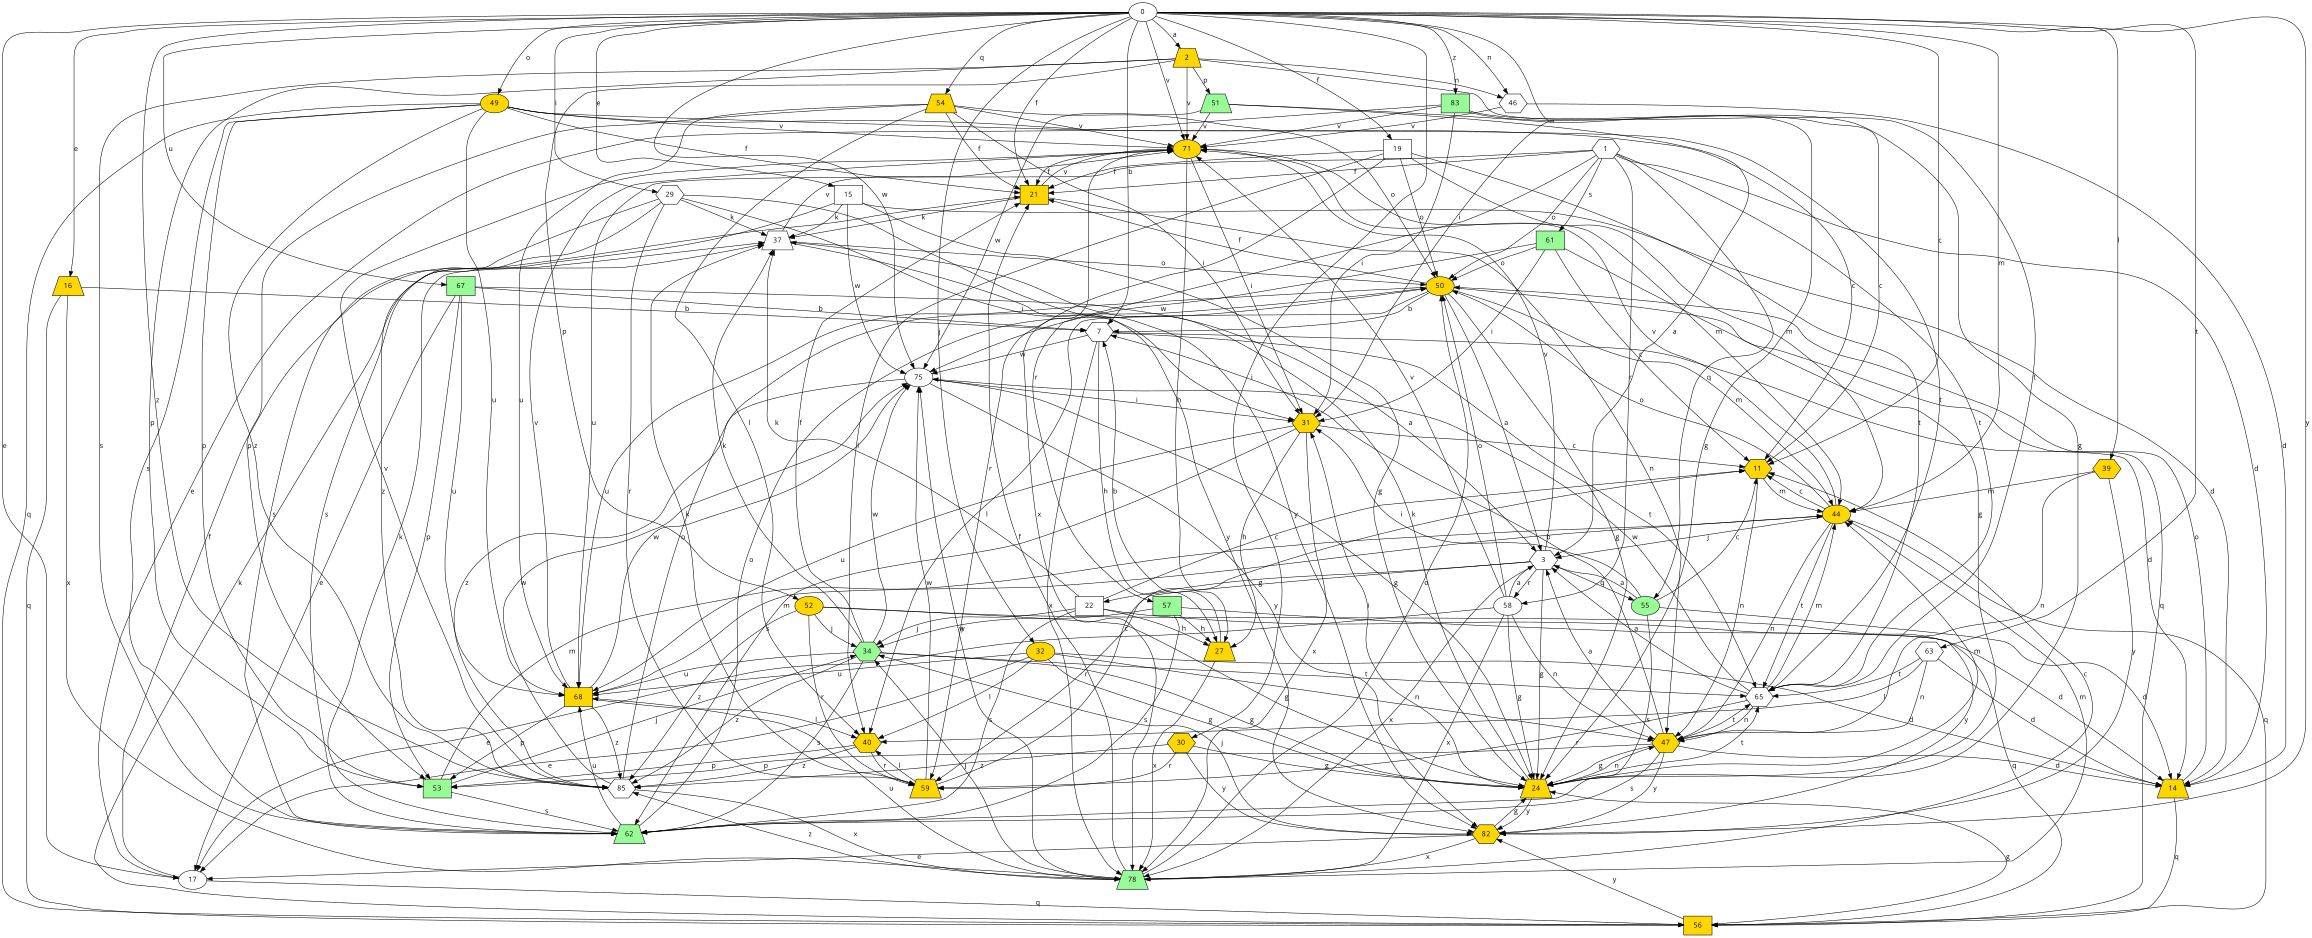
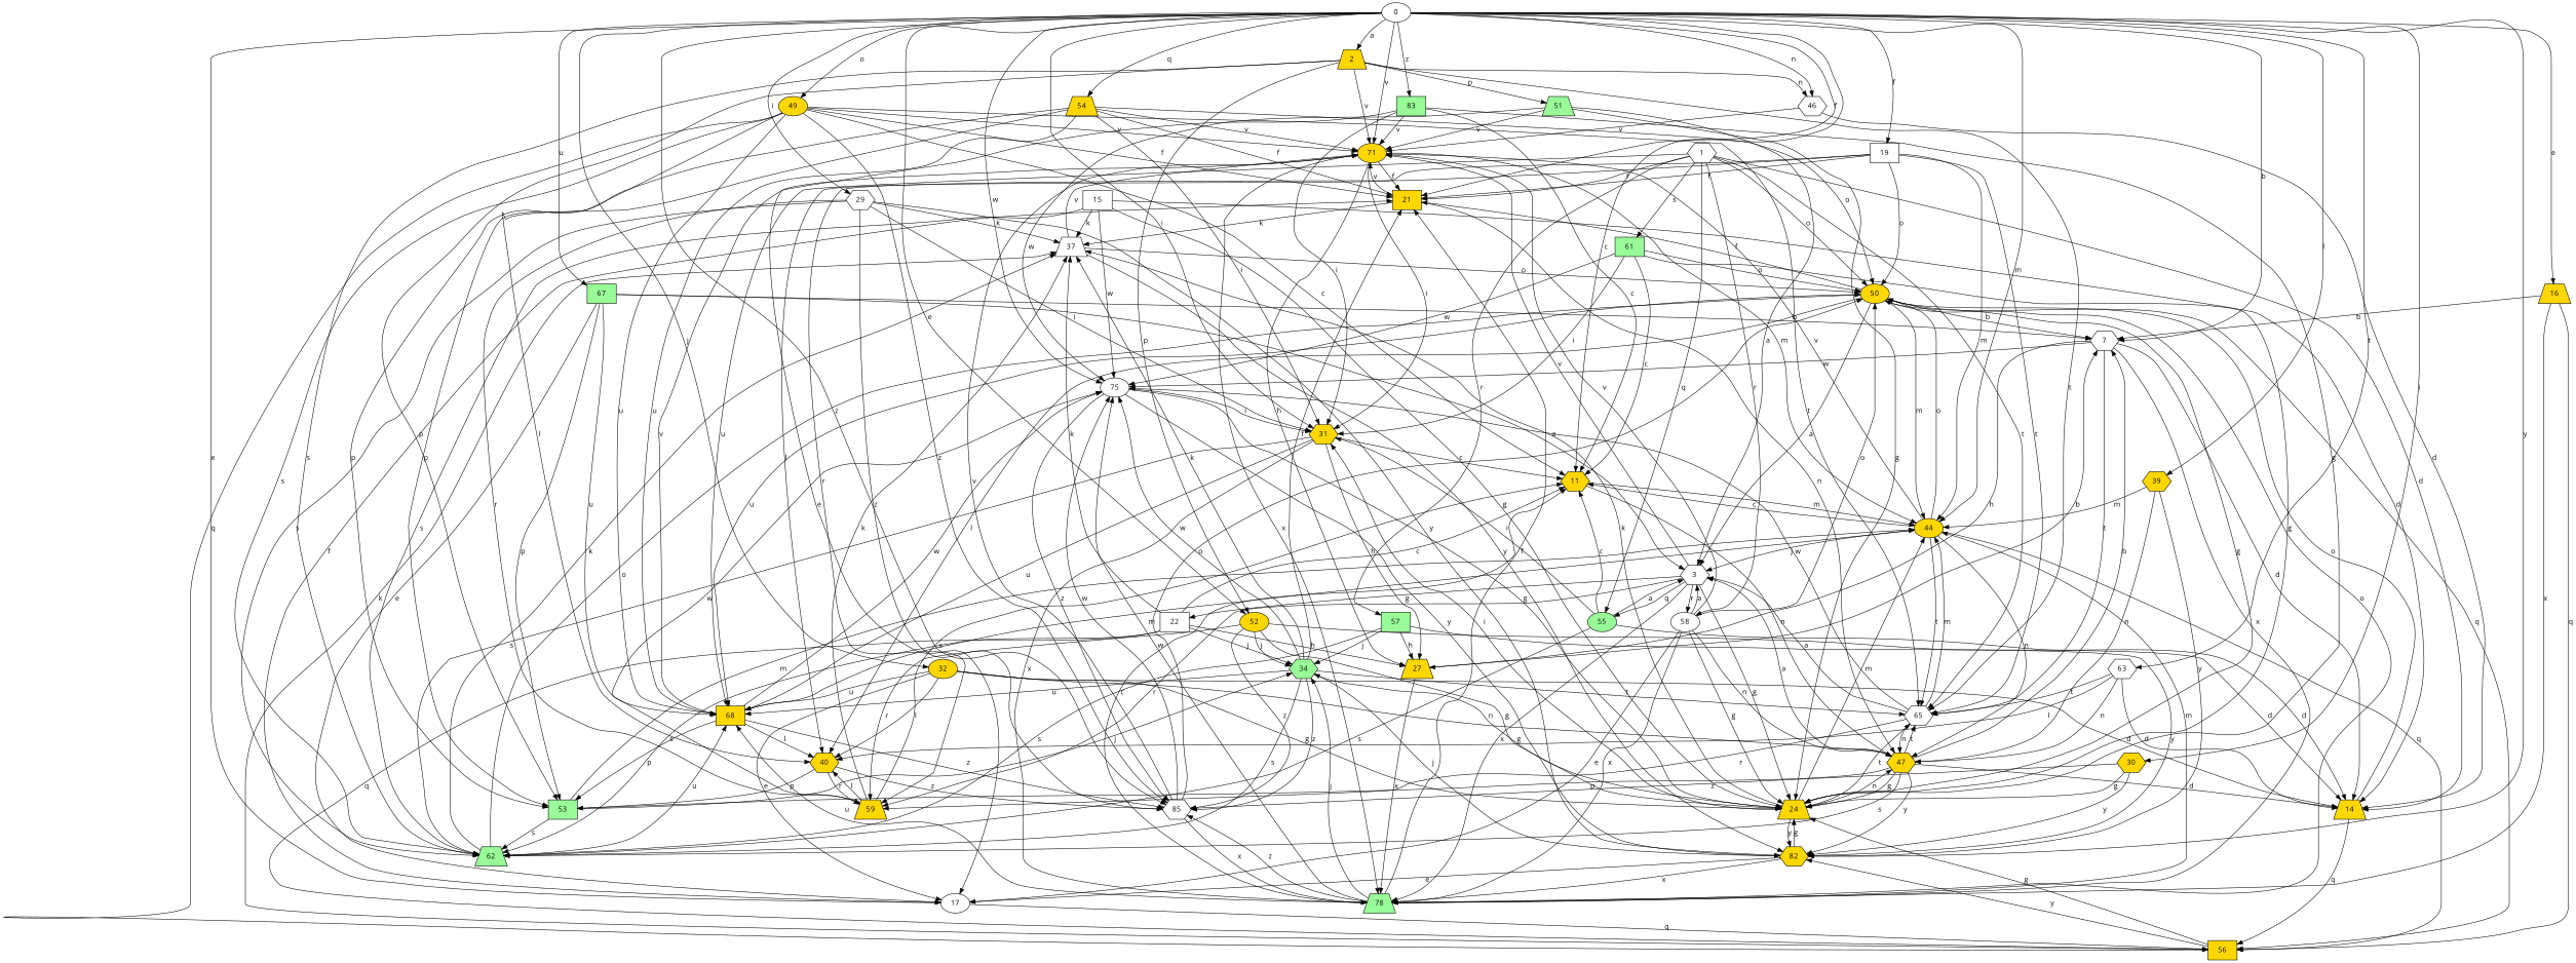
  strict digraph {
    fontname="Open Sans"
    node [fillcolor=gold fontname="Open Sans" shape=hexagon style=filled]
    edge [fontname="Open Sans"]
    0 [fillcolor=white shape=ellipse]
    2 [shape=trapezium]
    7 [fillcolor=white]
    11
    15 [fillcolor=white shape=box]
    16 [shape=trapezium]
    17 [fillcolor=white shape=ellipse]
    19 [fillcolor=white shape=box]
    21 [shape=box]
    29 [fillcolor=white]
    30
    31
    32 [shape=ellipse]
    39
    44 [shape=ellipse]
    46 [fillcolor=white]
    49 [shape=ellipse]
    54 [shape=trapezium]
    63 [fillcolor=white]
    67 [fillcolor=palegreen shape=box]
    71 [shape=ellipse]
    75 [fillcolor=white shape=ellipse]
    82
    83 [fillcolor=palegreen shape=box]
    85 [fillcolor=white]
    65 [fillcolor=white]
    51 [fillcolor=palegreen shape=trapezium]
    52 [shape=ellipse]
    53 [fillcolor=palegreen shape=box]
    62 [fillcolor=palegreen shape=trapezium]
    14 [shape=trapezium]
    78 [fillcolor=palegreen shape=trapezium]
    27 [shape=trapezium]
    47
    24 [shape=trapezium]
    37 [fillcolor=white shape=trapezium]
    56 [shape=box]
    50 [shape=ellipse]
    59 [shape=trapezium]
    40
    68 [shape=box]
    3 [fillcolor=white]
    34 [fillcolor=palegreen]
    1 [fillcolor=white]
    55 [fillcolor=palegreen shape=ellipse]
    57 [fillcolor=palegreen shape=box]
    58 [fillcolor=white shape=ellipse]
    61 [fillcolor=palegreen shape=box]
    22 [fillcolor=white shape=box]
    0 -> 2 [label=a]
    0 -> 7 [label=b]
    0 -> 11 [label=c]
-   0 -> 15 [label=e]
+   0 -> 52 [label=e]
    0 -> 16 [label=e]
    0 -> 17 [label=e]
    0 -> 19 [label=f]
    0 -> 21 [label=f]
    0 -> 29 [label=i]
    0 -> 30 [label=i]
    0 -> 31 [label=i]
    0 -> 32 [label=j]
    0 -> 39 [label=l]
    0 -> 44 [label=m]
    0 -> 46 [label=n]
    0 -> 49 [label=o]
    0 -> 54 [label=q]
    0 -> 63 [label=t]
    0 -> 67 [label=u]
    0 -> 71 [label=v]
    0 -> 75 [label=w]
    0 -> 82 [label=y]
    0 -> 83 [label=z]
    0 -> 85 [label=z]
    2 -> 46 [label=n]
    2 -> 71 [label=v]
    2 -> 65 [label=t]
    2 -> 51 [label=p]
    2 -> 52 [label=p]
    2 -> 53 [label=p]
    2 -> 62 [label=s]
    7 -> 75 [label=w]
    7 -> 65 [label=t]
    7 -> 14 [label=d]
    7 -> 78 [label=x]
    7 -> 27 [label=h]
    11 -> 44 [label=m]
    11 -> 47 [label=n]
    15 -> 75 [label=w]
    15 -> 62 [label=s]
    15 -> 14 [label=d]
    15 -> 24 [label=g]
    15 -> 37 [label=k]
    16 -> 7 [label=b]
    16 -> 78 [label=x]
    16 -> 56 [label=q]
    17 -> 21 [label=f]
    17 -> 56 [label=q]
    19 -> 21 [label=f]
    19 -> 44 [label=m]
    19 -> 65 [label=t]
    19 -> 50 [label=o]
    19 -> 59 [label=r]
    19 -> 40 [label=l]
    21 -> 71 [label=v]
    21 -> 47 [label=n]
    21 -> 37 [label=k]
    29 -> 31 [label=i]
    29 -> 82 [label=y]
    29 -> 85 [label=z]
    29 -> 62 [label=s]
    29 -> 37 [label=k]
    29 -> 59 [label=r]
    30 -> 82 [label=y]
    30 -> 85 [label=z]
    30 -> 24 [label=g]
-   30 -> 59 [label=r]
    31 -> 11 [label=c]
    31 -> 62 [label=s]
    31 -> 78 [label=x]
    31 -> 27 [label=h]
    31 -> 68 [label=u]
    32 -> 17 [label=e]
    32 -> 14 [label=d]
    32 -> 47 [label=n]
    32 -> 24 [label=g]
    32 -> 40 [label=l]
    32 -> 68 [label=u]
    39 -> 44 [label=m]
    39 -> 82 [label=y]
    39 -> 47 [label=n]
    44 -> 11 [label=c]
    44 -> 71 [label=v]
    44 -> 65 [label=t]
    44 -> 47 [label=n]
    44 -> 56 [label=q]
    44 -> 50 [label=o]
    44 -> 3 [label=j]
    46 -> 71 [label=v]
    46 -> 14 [label=d]
    49 -> 11 [label=c]
    49 -> 21 [label=f]
    49 -> 71 [label=v]
    49 -> 85 [label=z]
    49 -> 65 [label=t]
    49 -> 53 [label=p]
    49 -> 62 [label=s]
    49 -> 56 [label=q]
    49 -> 68 [label=u]
    54 -> 21 [label=f]
    54 -> 31 [label=i]
    54 -> 71 [label=v]
    54 -> 53 [label=p]
    54 -> 50 [label=o]
    54 -> 40 [label=l]
    54 -> 68 [label=u]
    63 -> 65 [label=t]
    63 -> 14 [label=d]
    63 -> 47 [label=n]
    63 -> 40 [label=l]
    67 -> 7 [label=b]
    67 -> 17 [label=e]
    67 -> 53 [label=p]
    67 -> 68 [label=u]
    67 -> 3 [label=a]
    71 -> 21 [label=f]
    71 -> 31 [label=i]
    71 -> 44 [label=m]
    71 -> 78 [label=x]
    71 -> 27 [label=h]
    75 -> 31 [label=i]
    75 -> 82 [label=y]
    75 -> 85 [label=z]
    75 -> 24 [label=g]
    82 -> 17 [label=e]
    82 -> 78 [label=x]
    82 -> 24 [label=g]
    82 -> 34 [label=j]
    83 -> 11 [label=c]
    83 -> 17 [label=e]
    83 -> 31 [label=i]
    83 -> 71 [label=v]
    83 -> 24 [label=g]
    85 -> 71 [label=v]
    85 -> 75 [label=w]
    85 -> 78 [label=x]
    85 -> 50 [label=o]
    65 -> 44 [label=m]
    65 -> 75 [label=w]
    65 -> 47 [label=n]
    65 -> 59 [label=r]
    65 -> 3 [label=a]
    51 -> 71 [label=v]
    51 -> 75 [label=w]
    51 -> 24 [label=g]
    51 -> 3 [label=a]
    52 -> 85 [label=z]
    52 -> 14 [label=d]
    52 -> 24 [label=g]
    52 -> 59 [label=r]
    52 -> 34 [label=j]
    53 -> 44 [label=m]
    53 -> 62 [label=s]
    53 -> 34 [label=j]
    62 -> 37 [label=k]
    62 -> 50 [label=o]
    62 -> 68 [label=u]
    14 -> 56 [label=q]
    14 -> 50 [label=o]
    78 -> 11 [label=c]
    78 -> 21 [label=f]
    78 -> 44 [label=m]
    78 -> 75 [label=w]
    78 -> 85 [label=z]
    78 -> 50 [label=o]
    78 -> 68 [label=u]
    78 -> 34 [label=j]
    27 -> 7 [label=b]
    27 -> 78 [label=x]
    47 -> 7 [label=b]
    47 -> 82 [label=y]
    47 -> 65 [label=t]
    47 -> 53 [label=p]
    47 -> 62 [label=s]
    47 -> 14 [label=d]
    47 -> 24 [label=g]
    47 -> 3 [label=a]
    24 -> 31 [label=i]
    24 -> 44 [label=m]
    24 -> 82 [label=y]
    24 -> 65 [label=t]
    24 -> 47 [label=n]
    24 -> 37 [label=k]
    37 -> 71 [label=v]
    37 -> 82 [label=y]
    37 -> 50 [label=o]
    56 -> 82 [label=y]
    56 -> 24 [label=g]
    56 -> 37 [label=k]
    50 -> 7 [label=b]
    50 -> 21 [label=f]
    50 -> 44 [label=m]
    50 -> 24 [label=g]
    50 -> 56 [label=q]
    50 -> 40 [label=l]
    50 -> 68 [label=u]
    50 -> 3 [label=a]
    59 -> 11 [label=c]
    59 -> 75 [label=w]
    59 -> 37 [label=k]
    59 -> 40 [label=l]
    40 -> 85 [label=z]
    40 -> 53 [label=p]
    40 -> 59 [label=r]
    68 -> 44 [label=m]
    68 -> 71 [label=v]
    68 -> 75 [label=w]
    68 -> 85 [label=z]
    68 -> 53 [label=p]
    68 -> 40 [label=l]
    3 -> 71 [label=v]
    3 -> 78 [label=x]
    3 -> 24 [label=g]
    3 -> 59 [label=r]
    3 -> 55 [label=q]
    3 -> 58 [label=r]
    3 -> 22 [label=g]
    34 -> 21 [label=f]
    34 -> 75 [label=w]
    34 -> 85 [label=z]
    34 -> 65 [label=t]
    34 -> 62 [label=s]
    34 -> 24 [label=g]
    34 -> 37 [label=k]
    34 -> 68 [label=u]
    1 -> 21 [label=f]
    1 -> 65 [label=t]
    1 -> 14 [label=d]
    1 -> 50 [label=o]
    1 -> 68 [label=u]
    1 -> 55 [label=q]
    1 -> 57 [label=r]
    1 -> 58 [label=r]
    1 -> 61 [label=s]
    55 -> 11 [label=c]
    55 -> 31 [label=i]
    55 -> 62 [label=s]
    55 -> 14 [label=d]
    55 -> 3 [label=a]
    57 -> 82 [label=y]
    57 -> 62 [label=s]
    57 -> 27 [label=h]
    57 -> 34 [label=j]
    58 -> 17 [label=e]
    58 -> 71 [label=v]
    58 -> 78 [label=x]
    58 -> 47 [label=n]
    58 -> 24 [label=g]
    58 -> 50 [label=o]
    58 -> 3 [label=a]
    61 -> 11 [label=c]
    61 -> 31 [label=i]
    61 -> 75 [label=w]
    61 -> 24 [label=g]
    61 -> 50 [label=o]
    22 -> 11 [label=c]
    22 -> 62 [label=s]
    22 -> 27 [label=h]
    22 -> 37 [label=k]
    22 -> 56 [label=q]
    22 -> 34 [label=j]
  }
